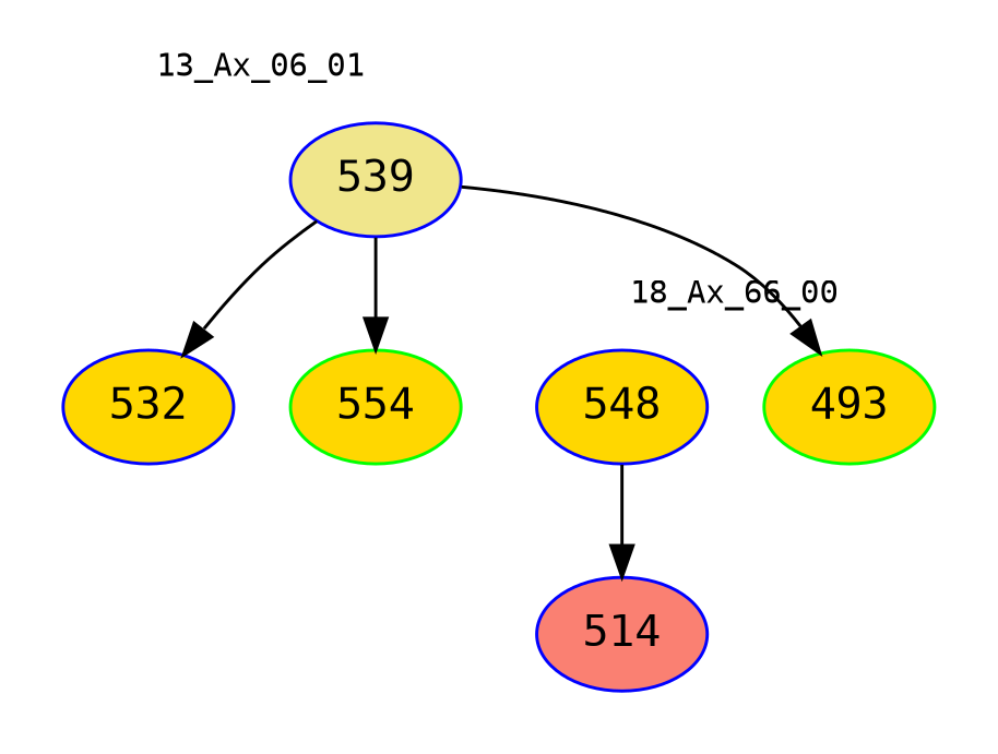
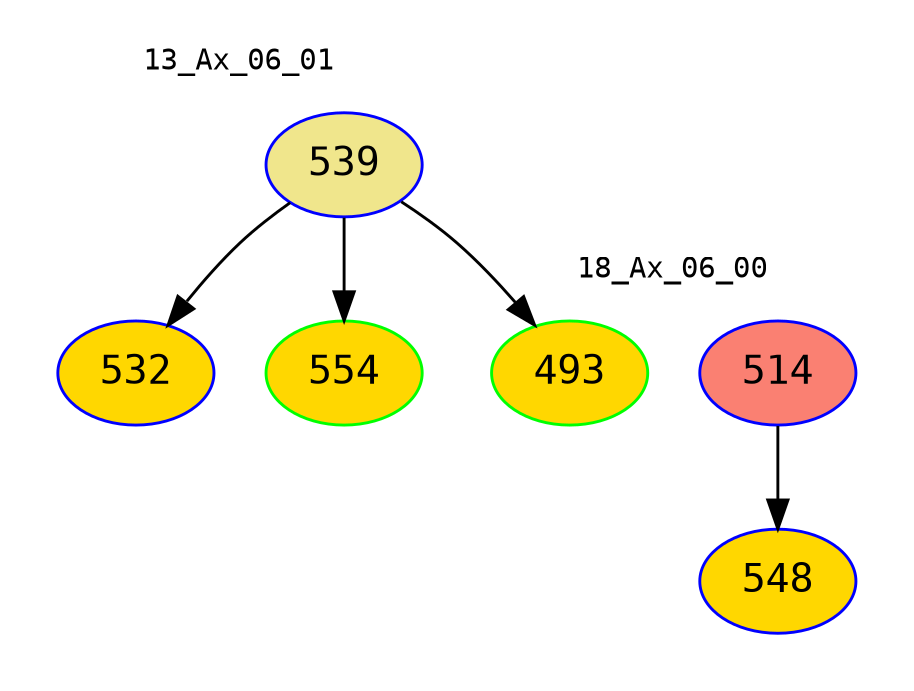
  digraph {
    fontname="DejaVu Sans Mono"
    node [color=blue fillcolor=gold fontname="DejaVu Sans Mono" style=filled]
    edge [color=black fontname="DejaVu Sans Mono"]
    n1 [fillcolor=khaki label=539]
    n2 [label=532]
    n3 [color=green label=554]
    n4 [fillcolor=salmon label=514]
    n5 [color=green label=493]
    n6 [label=548]
    subgraph cluster_1 {
      color=white
      fontsize=10
      label="13_Ax_06_01"
      n1
      n2
      n3
    }
    subgraph cluster_2 {
      color=white
      fontsize=10
-     label="18_Ax_66_00"
+     label="18_Ax_06_00"
      n4
      n5
      n6
    }
    n1 -> n2
    n1 -> n3
    n1 -> n5
-   n6 -> n4
+   n4 -> n6
  }
